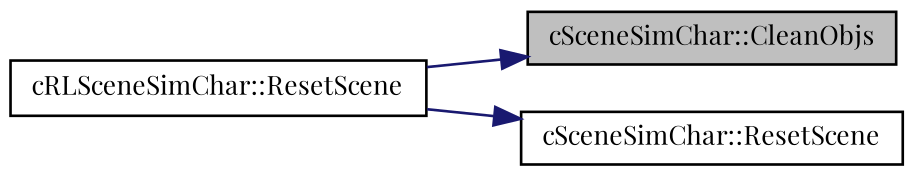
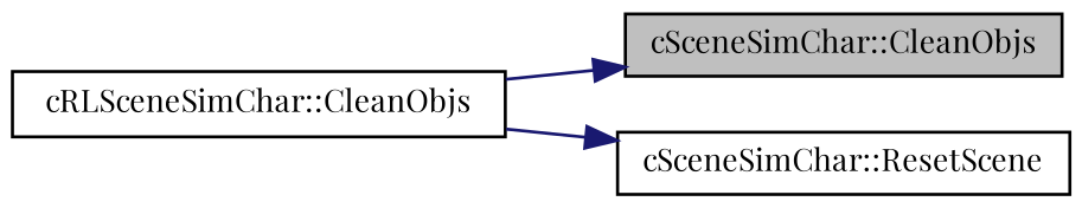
  digraph {
    fontname="Playfair Display"
    rankdir=RL
    node [color=black fillcolor=white fontname="Playfair Display" fontsize=10 shape=record style=filled]
    edge [color=midnightblue dir=back fontname="Playfair Display" fontsize=10 labelfontname=Helvetica labelfontsize=10 style=solid]
    n1 [fillcolor=grey75 fontcolor=black height=0.2 label="cSceneSimChar::CleanObjs" width=0.4]
-   n2 [height=0.2 label="cRLSceneSimChar::ResetScene" width=0.4]
+   n2 [height=0.2 label="cRLSceneSimChar::CleanObjs" width=0.4]
    n3 [height=0.2 label="cSceneSimChar::ResetScene" width=0.4]
    n1 -> n2
    n3 -> n2
  }
